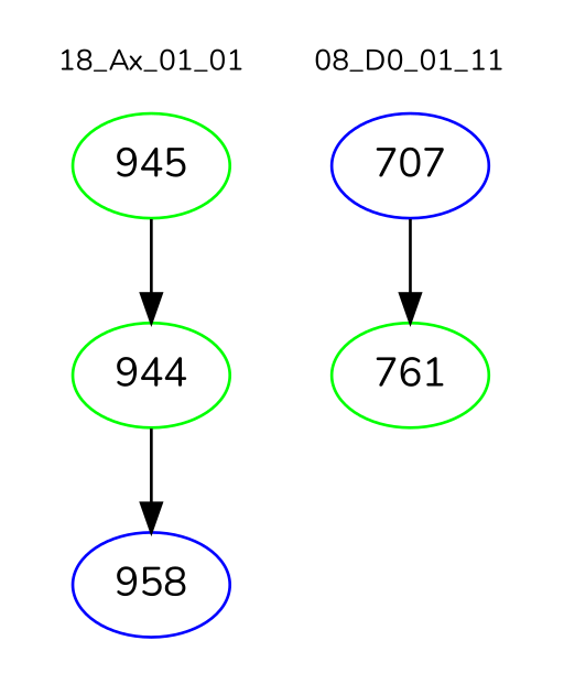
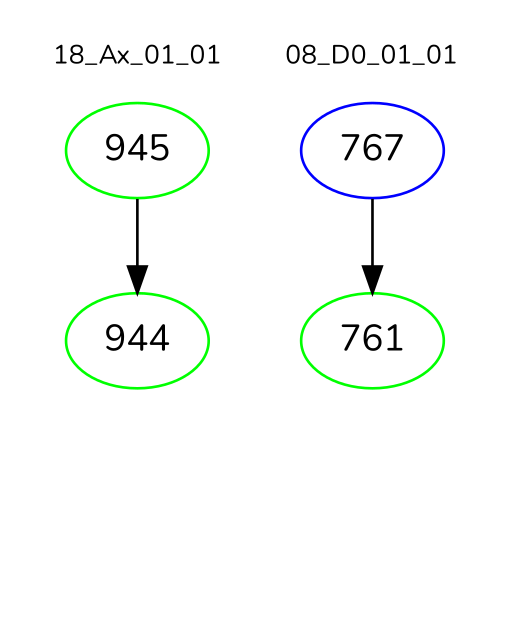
  digraph {
    fontname=Nunito
    node [color=green fontname=Nunito]
    edge [color=black fontname=Nunito]
    n1 [label=945]
    n2 [label=944]
-   n3 [color=blue label=958]
-   n4 [color=blue label=707]
+   n4 [color=blue label=767]
    n5 [label=761]
    subgraph cluster_1 {
      color=white
      fontsize=10
      label="18_Ax_01_01"
      n1
      n2
-     n3
    }
    subgraph cluster_2 {
      color=white
      fontsize=10
-     label="08_D0_01_11"
+     label="08_D0_01_01"
      n4
      n5
    }
    n1 -> n2
-   n2 -> n3
    n4 -> n5
  }
